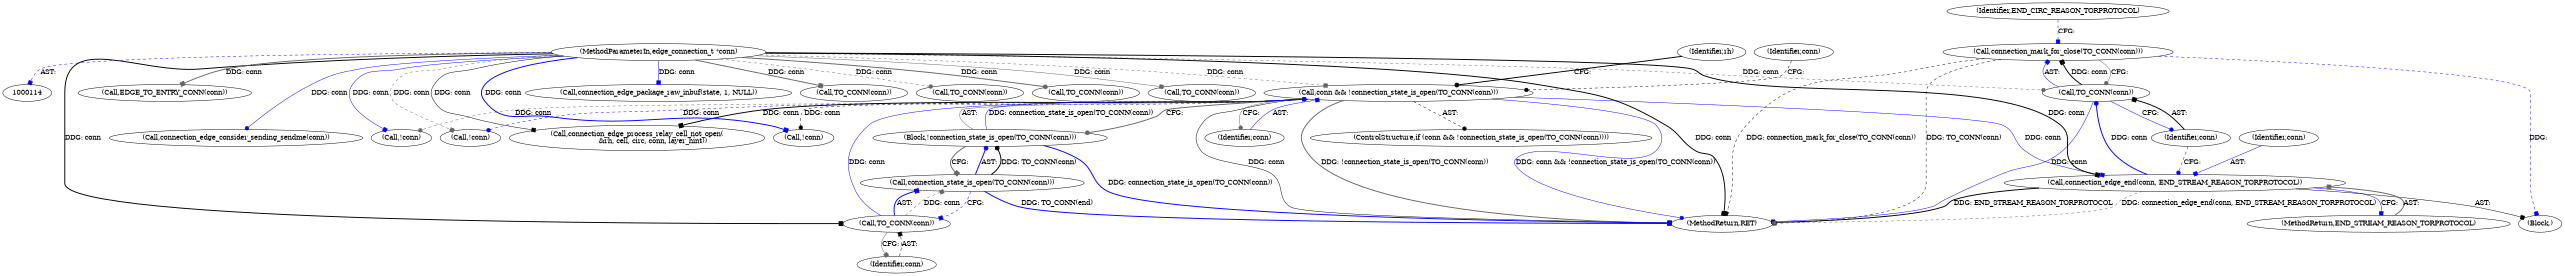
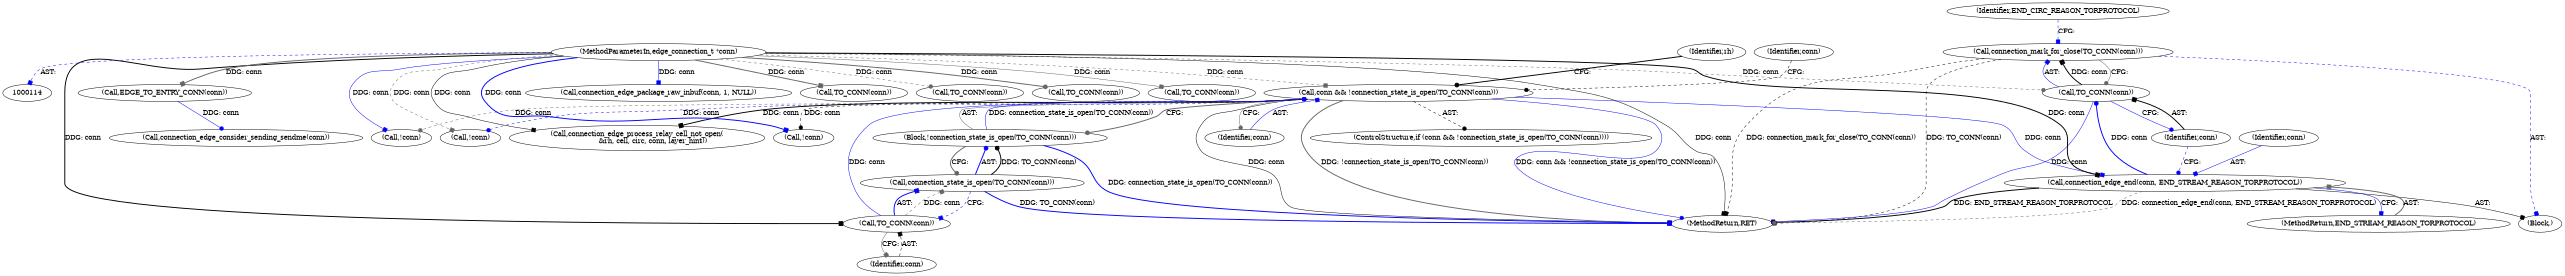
  digraph {
    edge [arrowhead=box color=blue style=bold]
    n1 [label="(Call,connection_mark_for_close(TO_CONN(conn)))"]
    n2 [label="(Call,TO_CONN(conn))"]
    n3 [label="(MethodReturn,RET)"]
    n4 [label="(Block,)"]
    n5 [label="(Identifier,conn)"]
    n6 [label="(Call,connection_edge_end(conn, END_STREAM_REASON_TORPROTOCOL))"]
    n7 [label="(MethodReturn,END_STREAM_REASON_TORPROTOCOL)"]
    n8 [label="(Call,conn && !connection_state_is_open(TO_CONN(conn)))"]
    n9 [label="(Block,!connection_state_is_open(TO_CONN(conn)))"]
    n10 [label="(ControlStructure,if (conn && !connection_state_is_open(TO_CONN(conn))))"]
    n11 [label="(Call,!conn)"]
    n12 [label="(Call,!conn)"]
    n13 [label="(Call,connection_edge_process_relay_cell_not_open(\n               &rh, cell, circ, conn, layer_hint))"]
    n14 [label="(Call,!conn)"]
    n15 [label="(Identifier,conn)"]
    n16 [label="(Call,connection_state_is_open(TO_CONN(conn)))"]
    n17 [label="(Call,TO_CONN(conn))"]
    n18 [label="(Identifier,conn)"]
    n19 [label="(MethodParameterIn,edge_connection_t *conn)"]
-   n20 [label="(Call,connection_edge_package_raw_inbuf(state, 1, NULL))"]
+   n20 [label="(Call,connection_edge_package_raw_inbuf(conn, 1, NULL))"]
    n21 [label="(Call,TO_CONN(conn))"]
    n22 [label="(Call,TO_CONN(conn))"]
    n23 [label="(Call,EDGE_TO_ENTRY_CONN(conn))"]
    n24 [label="(Call,TO_CONN(conn))"]
    n25 [label="(Call,TO_CONN(conn))"]
    n26 [label="(Call,connection_edge_consider_sending_sendme(conn))"]
    1000114
    n28 [label="(Identifier,conn)"]
    n29 [label="(Identifier,conn)"]
    n30 [label="(Identifier,END_CIRC_REASON_TORPROTOCOL)"]
    n31 [label="(Identifier,rh)"]
    n1 -> n2 [arrowhead=dot color=gray40 label="CFG: " style=solid]
    n1 -> n3 [color=black label="DDG: connection_mark_for_close(TO_CONN(conn))" style=dashed]
    n1 -> n3 [color=black label="DDG: TO_CONN(conn)" style=dashed]
-   n1 -> n4 [label="DDG: " style=dashed]
+   n1 -> n4 [label="AST: " style=dashed]
    n2 -> n1 [label="AST: " style=solid]
    n2 -> n1 [color=black label="DDG: conn"]
    n2 -> n3 [label="DDG: conn" style=solid]
    n2 -> n5 [arrowhead=dot label="CFG: " style=solid]
    n5 -> n2 [color=black label="AST: "]
    n5 -> n6 [arrowhead=dot label="CFG: " style=dashed]
    n6 -> n2 [arrowhead=dot label="DDG: conn"]
    n6 -> n3 [arrowhead=dot color=black label="DDG: END_STREAM_REASON_TORPROTOCOL"]
    n6 -> n3 [arrowhead=dot color=gray40 label="DDG: connection_edge_end(conn, END_STREAM_REASON_TORPROTOCOL)" style=dashed]
    n6 -> n4 [color=black label="AST: " style=solid]
    n6 -> n7 [label="CFG: " style=solid]
    n7 -> n6 [color=gray40 label="AST: "]
    n8 -> n3 [color=black label="DDG: conn" style=solid]
    n8 -> n3 [arrowhead=dot color=gray40 label="DDG: !connection_state_is_open(TO_CONN(conn))"]
    n8 -> n3 [arrowhead=dot label="DDG: conn && !connection_state_is_open(TO_CONN(conn))" style=solid]
    n8 -> n6 [label="DDG: conn" style=solid]
    n8 -> n9 [arrowhead=dot color=gray40 label="CFG: "]
    n8 -> n10 [arrowhead=dot color=black label="AST: " style=dashed]
    n8 -> n11 [arrowhead=dot color=gray40 label="DDG: conn" style=dashed]
    n8 -> n12 [arrowhead=dot label="DDG: conn" style=dashed]
    n8 -> n13 [color=black label="DDG: conn"]
    n8 -> n14 [arrowhead=dot color=black label="DDG: conn" style=dashed]
    n8 -> n15 [arrowhead=dot color=gray40 label="CFG: " style=solid]
    n9 -> n3 [label="DDG: connection_state_is_open(TO_CONN(conn))"]
    n9 -> n8 [color=gray40 label="AST: " style=solid]
    n9 -> n8 [arrowhead=dot label="DDG: connection_state_is_open(TO_CONN(conn))" style=solid]
-   n9 -> n16 [color=gray40 label="CFG: "]
+   n9 -> n16 [arrowhead=dot color=gray40 label="CFG: "]
    n15 -> n8 [label="AST: " style=solid]
-   n16 -> n3 [label="DDG: TO_CONN(end)"]
+   n16 -> n3 [label="DDG: TO_CONN(conn)"]
    n16 -> n9 [arrowhead=dot label="AST: "]
    n16 -> n9 [arrowhead=dot color=black label="DDG: TO_CONN(conn)"]
    n16 -> n17 [label="CFG: " style=dashed]
    n17 -> n8 [arrowhead=dot label="DDG: conn" style=solid]
    n17 -> n16 [label="AST: "]
    n17 -> n16 [color=gray40 label="DDG: conn" style=dashed]
    n17 -> n18 [color=gray40 label="CFG: " style=solid]
    n18 -> n17 [color=black label="AST: " style=dashed]
    n19 -> n2 [arrowhead=dot color=gray40 label="DDG: conn" style=dashed]
-   n19 -> n3 [color=black label="DDG: conn"]
+   n19 -> n3 [color=black label="DDG: conn" style=solid]
    n19 -> n6 [color=black label="DDG: conn"]
    n19 -> n8 [color=gray40 label="DDG: conn" style=dashed]
    n19 -> n11 [label="DDG: conn" style=solid]
    n19 -> n12 [color=gray40 label="DDG: conn" style=dashed]
    n19 -> n13 [color=black label="DDG: conn" style=solid]
    n19 -> n14 [label="DDG: conn"]
    n19 -> n17 [color=black label="DDG: conn"]
    n19 -> n20 [label="DDG: conn" style=solid]
    n19 -> n21 [color=gray40 label="DDG: conn"]
    n19 -> n22 [arrowhead=dot color=gray40 label="DDG: conn" style=dashed]
    n19 -> n23 [color=gray40 label="DDG: conn"]
    n19 -> n24 [arrowhead=dot color=gray40 label="DDG: conn"]
    n19 -> n25 [color=gray40 label="DDG: conn" style=solid]
-   n19 -> n26 [arrowhead=dot label="DDG: conn" style=solid]
+   n23 -> n26 [arrowhead=dot label="DDG: conn" style=solid]
    n19 -> 1000114 [label="AST: " style=dashed]
    n28 -> n8 [arrowhead=dot color=black label="CFG: " style=dashed]
    n29 -> n6 [label="AST: " style=solid]
    n30 -> n1 [label="CFG: " style=dashed]
    n31 -> n8 [arrowhead=dot color=black label="CFG: "]
  }
